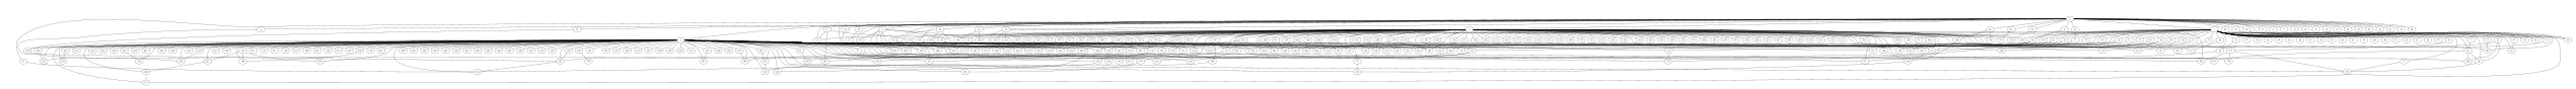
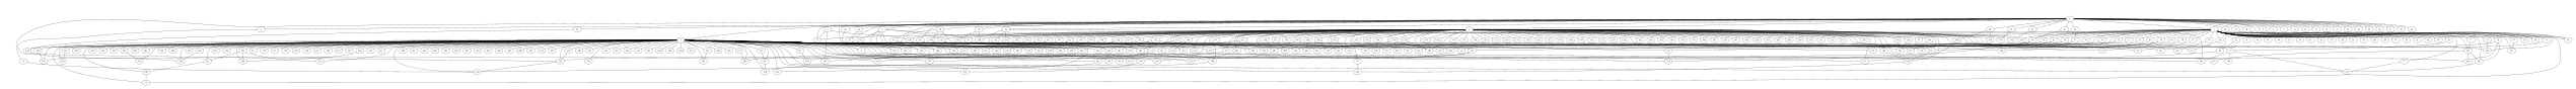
  graph {
    fontname=Ubuntu
    node [fontname=Ubuntu]
    edge [fontname=Ubuntu]
    0
    1
    2
    3
    4
    5
    6
    7
    8
    9
    10
    11
    12
    13
    14
    15
    16
    17
    18
    19
    20
    21
    22
    23
    24
    25
    26
    27
    28
    29
    30
    31
    32
    33
    34
    35
    36
    37
    38
    39
    40
    41
    59
    42
    43
    44
    45
    46
    47
    48
    49
    50
    51
    52
    53
    54
    55
    56
    57
    58
    60
    61
    62
    63
    64
    65
    66
    68
    69
    70
    71
    72
    73
    74
    75
    76
    77
    78
    79
    80
    81
    82
    83
    84
    85
    86
    87
    88
    89
    90
    91
    92
    93
    94
    95
    96
    97
    128
    98
    99
    100
    101
    102
    103
    104
    105
    106
    107
    108
    109
    110
    111
    112
    113
    114
    115
    116
    117
    118
    119
    120
    121
    122
    123
    124
    125
    126
    127
    129
    130
    131
    n132 [label=432]
    133
    134
    135
    136
    137
    138
    139
    140
    141
    142
    143
    144
    145
    146
    n147 [label=747]
    148
    149
    150
    151
    152
    153
    154
    155
    156
    157
    158
    159
    160
    161
    162
    163
    164
    165
    166
    167
    168
    169
    170
    171
    172
    173
    174
    175
    176
    177
    178
    179
    180
    181
    182
    183
    184
    185
    186
    187
    188
    189
    190
    191
    192
    193
    194
    195
    196
    197
    198
    199
    200
    201
    202
    203
    204
    205
    206
    207
    208
    209
    210
    211
    212
    213
    214
    215
    216
    217
    218
    219
    220
    221
    222
    223
    224
    225
    226
    227
    228
    229
    230
    231
    232
    233
    234
    235
    236
    237
    238
    239
    240
    241
    242
    243
    244
    245
    246
    247
    248
    249
    250
    251
    252
    253
    254
    255
    256
    257
    258
    n259 [label=659]
    260
    261
    262
    263
    264
    265
    266
    267
    268
    269
    270
    271
    272
    273
    274
    275
    276
    277
    278
    279
    280
    281
    282
    283
    284
    285
    286
    287
    288
    289
    290
    291
    292
    293
    294
    295
    296
    297
    298
    299
    300
    301
    302
    303
    304
    305
    306
    307
    308
    309
    310
    311
    312
    313
    314
    315
    316
    n317 [label=817]
    318
    319
    320
    321
    322
    323
    324
    325
    326
    327
    328
    329
    330
    331
    332
    333
    334
    335
    336
    337
    338
    339
    340
    341
    342
    343
    344
    345
    346
    347
    348
    349
    0 -- 1
    0 -- 2
    0 -- 3
    0 -- 4
    0 -- 5
    0 -- 6
    0 -- 7
    0 -- 8
    0 -- 9
    0 -- 10
    0 -- 11
    0 -- 12
    0 -- 13
    0 -- 14
    0 -- 15
    0 -- 16
    0 -- 17
    0 -- 18
    0 -- 19
    0 -- 20
    0 -- 21
    0 -- 22
    0 -- 23
    0 -- 24
    0 -- 25
    0 -- 26
    0 -- 27
    0 -- 28
    0 -- 29
    0 -- 30
    0 -- 31
    0 -- 32
    0 -- 33
    0 -- 34
    0 -- 35
    0 -- 36
    0 -- 37
    0 -- 38
    0 -- 39
    0 -- 40
    0 -- 41
    0 -- 59
    1 -- 27
    1 -- 59
    1 -- 42
    1 -- 43
    1 -- 44
    1 -- 45
    1 -- 46
    1 -- 47
    1 -- 48
    1 -- 49
    1 -- 50
    1 -- 51
    1 -- 52
    1 -- 53
    1 -- 54
    1 -- 55
    1 -- 56
    1 -- 57
    1 -- 58
    1 -- 60
    1 -- 61
    1 -- 62
    1 -- 63
    1 -- 64
    1 -- 65
    1 -- 66
    1 -- 68
    1 -- 69
    1 -- 70
    1 -- 71
    1 -- 72
    1 -- 73
    1 -- 74
    1 -- 75
    1 -- 76
    1 -- 77
    1 -- 78
    1 -- 79
    1 -- 80
    1 -- 81
    1 -- 82
    1 -- 83
    1 -- 84
    1 -- 85
    1 -- 86
    1 -- 87
    1 -- 88
    1 -- 89
    1 -- 90
    1 -- 91
    1 -- 92
    1 -- 93
    1 -- 94
    1 -- 95
    1 -- 96
    1 -- 97
    1 -- 128
    2 -- 128
    2 -- 98
    2 -- 99
    2 -- 100
    2 -- 101
    2 -- 102
    2 -- 103
    2 -- 104
    2 -- 105
    2 -- 106
    2 -- 107
    2 -- 108
    2 -- 109
    2 -- 110
    2 -- 111
    2 -- 112
    2 -- 113
    2 -- 114
    2 -- 115
    2 -- 116
    2 -- 117
    2 -- 118
    2 -- 119
    2 -- 120
    2 -- 121
    2 -- 122
    2 -- 123
    2 -- 124
    2 -- 125
    2 -- 126
    2 -- 127
    2 -- 129
    2 -- 130
    2 -- 131
    2 -- n132
    2 -- 133
    2 -- 134
    2 -- 135
    2 -- 136
    2 -- 137
    2 -- 138
    2 -- 139
    2 -- 140
    2 -- 141
    2 -- 142
    2 -- 143
    2 -- 144
    2 -- 145
    2 -- 146
    2 -- n147
    2 -- 148
    2 -- 149
    2 -- 150
    2 -- 151
    2 -- 152
    2 -- 153
    2 -- 154
    2 -- 155
    2 -- 156
    2 -- 157
    2 -- 158
    2 -- 159
    2 -- 160
    2 -- 161
    2 -- 162
    2 -- 163
    2 -- 164
    2 -- 165
    2 -- 166
    2 -- 167
    2 -- 168
    2 -- 169
    2 -- 170
    2 -- 171
    2 -- 172
    2 -- 173
    2 -- 174
    2 -- 175
    2 -- 176
    2 -- 177
    2 -- 178
    2 -- 179
    2 -- 180
    2 -- 181
    2 -- 182
    2 -- 183
    2 -- 184
    2 -- 185
    2 -- 186
    2 -- 187
    2 -- 188
    2 -- 189
    2 -- 190
    2 -- 191
    2 -- 192
    2 -- 193
    2 -- 194
    2 -- 195
    2 -- 196
    2 -- 197
    2 -- 198
    2 -- 199
    2 -- 200
    2 -- 201
    2 -- 202
    2 -- 203
    2 -- 204
    2 -- 205
    2 -- 206
    2 -- 207
    2 -- 208
    2 -- 209
    2 -- 210
    2 -- 211
    2 -- 212
    2 -- 213
    2 -- 214
    3 -- 9
    3 -- 60
    3 -- 215
    3 -- 216
    3 -- 217
    3 -- 218
    3 -- 219
    3 -- 220
    3 -- 221
    3 -- 222
    3 -- 223
    3 -- 224
    3 -- 225
    3 -- 226
    3 -- 227
    3 -- 228
    3 -- 229
    3 -- 230
    3 -- 231
    3 -- 232
    3 -- 233
    3 -- 234
    3 -- 235
    3 -- 236
    3 -- 237
    3 -- 238
    3 -- 239
    3 -- 240
    3 -- 241
    3 -- 242
    3 -- 243
    3 -- 244
    3 -- 245
    3 -- 246
    3 -- 247
    3 -- 248
    3 -- 249
    3 -- 250
    3 -- 251
    3 -- 252
    3 -- 253
    3 -- 254
    3 -- 255
    3 -- 256
    3 -- 257
    3 -- 258
    3 -- n259
    3 -- 260
    3 -- 261
    3 -- 262
    3 -- 263
    3 -- 264
    3 -- 265
    3 -- 266
    3 -- 267
    3 -- 268
    3 -- 269
    3 -- 270
    3 -- 271
    3 -- 272
    3 -- 273
    3 -- 274
    3 -- 275
    3 -- 276
    3 -- 277
    3 -- 278
    3 -- 279
    3 -- 280
    3 -- 281
    3 -- 282
    3 -- 283
    3 -- 284
    3 -- 285
    3 -- 286
    3 -- 287
    3 -- 288
    3 -- 289
    3 -- 290
    3 -- 291
    3 -- 292
    3 -- 293
-   240 -- 294
+   3 -- 294
    3 -- 295
    3 -- 296
    3 -- 297
    3 -- 298
    3 -- 299
    3 -- 300
    3 -- 301
    3 -- 302
    3 -- 303
    3 -- 304
    3 -- 305
    3 -- 306
    3 -- 307
    3 -- 308
    3 -- 309
    3 -- 310
    3 -- 311
    3 -- 312
    3 -- 313
    3 -- 314
    3 -- 315
    3 -- 316
    3 -- n317
    3 -- 318
    3 -- 319
    3 -- 320
    3 -- 321
    3 -- 322
    3 -- 323
    3 -- 324
    3 -- 325
    3 -- 326
    3 -- 327
    3 -- 328
    3 -- 329
    3 -- 330
    3 -- 331
    3 -- 332
    3 -- 333
    3 -- 334
    3 -- 335
    3 -- 336
    3 -- 337
    3 -- 338
    3 -- 339
    3 -- 340
    3 -- 341
    3 -- 342
    3 -- 343
    3 -- 344
    3 -- 345
    3 -- 346
    4 -- 61
    4 -- 123
    4 -- 324
    4 -- 335
    4 -- 347
    4 -- 348
    4 -- 349
    6 -- 332
    8 -- 48
    8 -- 302
    9 -- 144
    10 -- 328
    11 -- 59
    13 -- 336
    16 -- 310
    16 -- 322
    17 -- 27
    17 -- 130
    17 -- 287
    18 -- 73
    18 -- 311
    20 -- 35
    22 -- 71
    28 -- 140
    28 -- 195
    28 -- 266
    29 -- 50
    30 -- 109
    30 -- 336
    32 -- 138
    32 -- 156
    33 -- 176
    34 -- 91
    34 -- 115
    34 -- 126
    34 -- 152
    35 -- 217
    36 -- 113
    37 -- 56
    37 -- 245
    38 -- 119
    38 -- 189
    41 -- 174
    44 -- 115
    46 -- 206
    46 -- 303
    47 -- 62
    48 -- 269
    48 -- 309
    48 -- 344
    51 -- 245
    52 -- 90
    54 -- 286
    55 -- 195
    57 -- 161
    61 -- 69
    61 -- 322
    64 -- 157
    64 -- 315
    66 -- 232
    66 -- 295
    68 -- 177
    70 -- 86
    70 -- 252
    70 -- 348
    71 -- 109
    71 -- 125
    72 -- 82
    73 -- 131
    74 -- 99
    75 -- 141
    77 -- 273
    78 -- 137
    79 -- 277
    81 -- 111
    82 -- 86
    82 -- 270
    82 -- 348
    83 -- 239
    83 -- 326
    84 -- 257
    86 -- 273
    90 -- 181
    91 -- 257
    94 -- 223
    100 -- 281
    100 -- 284
    101 -- 181
    101 -- 281
    102 -- 260
    102 -- 276
    103 -- 309
    104 -- 257
    107 -- 113
    108 -- 190
    108 -- 250
    110 -- 175
    111 -- 194
    111 -- 273
    111 -- 302
    112 -- 252
    113 -- 236
    113 -- 332
    115 -- 168
    116 -- 203
    116 -- 290
    122 -- 251
    123 -- 133
    123 -- 214
    130 -- 145
    134 -- 299
    136 -- 241
    139 -- 271
    140 -- 246
    141 -- 323
    142 -- 171
    144 -- 313
    146 -- 216
    n147 -- 226
    150 -- 295
    154 -- 190
    156 -- 322
    157 -- 220
    157 -- 228
    159 -- 291
    160 -- 286
    162 -- 192
    162 -- 267
    166 -- 168
    167 -- 344
    168 -- 253
    171 -- 217
    172 -- 253
    173 -- 182
    173 -- 246
    178 -- 190
    178 -- 202
    178 -- 207
    180 -- 329
    183 -- 224
    183 -- 234
    186 -- 318
    188 -- 315
    189 -- 323
    193 -- 239
    197 -- 264
    198 -- 202
    199 -- 295
    202 -- 244
    203 -- 339
    204 -- 239
    219 -- 332
    222 -- 333
    227 -- 269
    230 -- 291
    235 -- 243
    236 -- 342
    237 -- 261
    238 -- 298
    242 -- 263
    242 -- 298
    242 -- 316
    247 -- 341
    261 -- 318
    263 -- 288
    271 -- 287
    284 -- 334
    288 -- 311
    303 -- n317
    320 -- 345
    328 -- 345
    332 -- 336
    343 -- 349
  }
